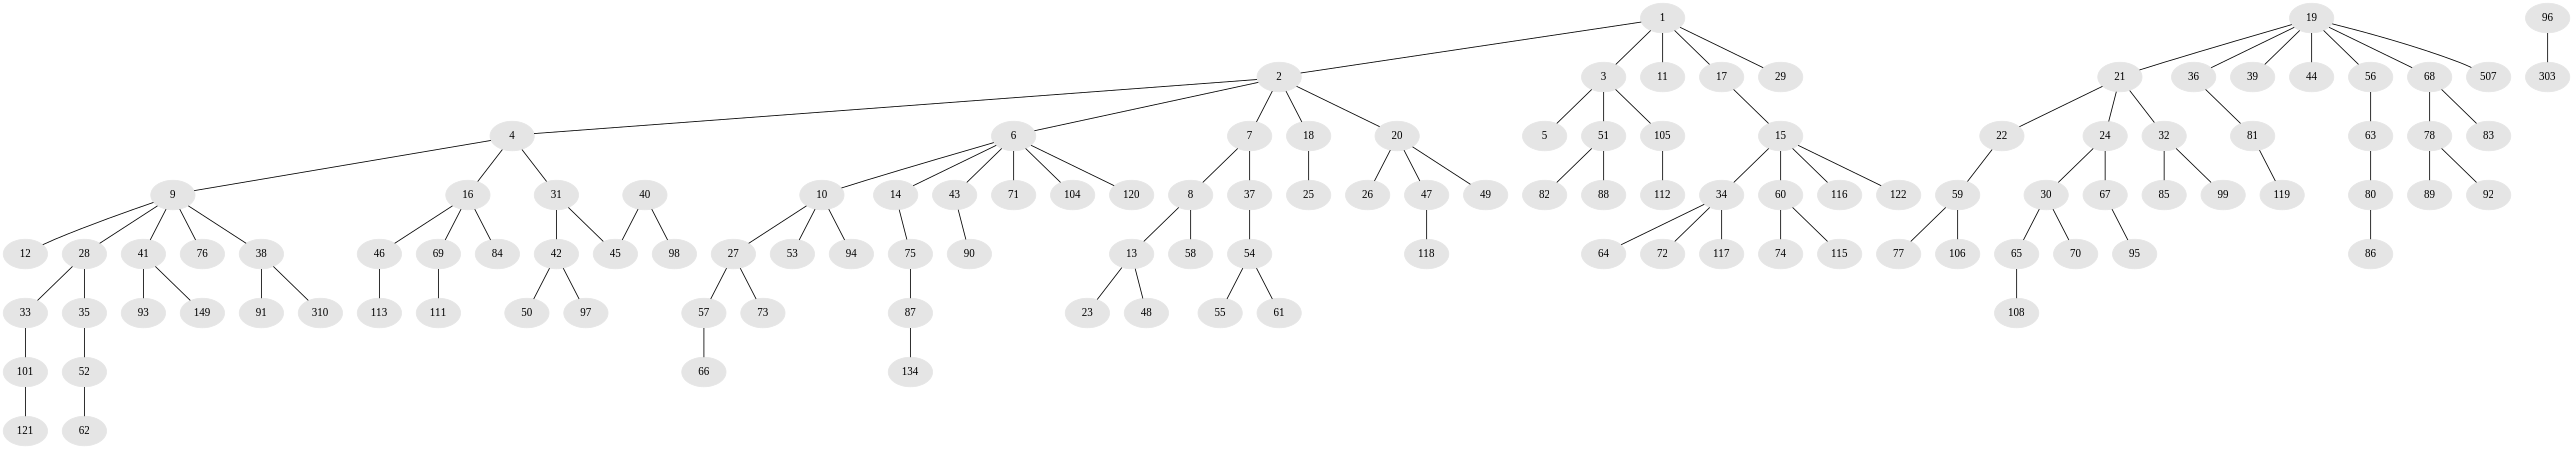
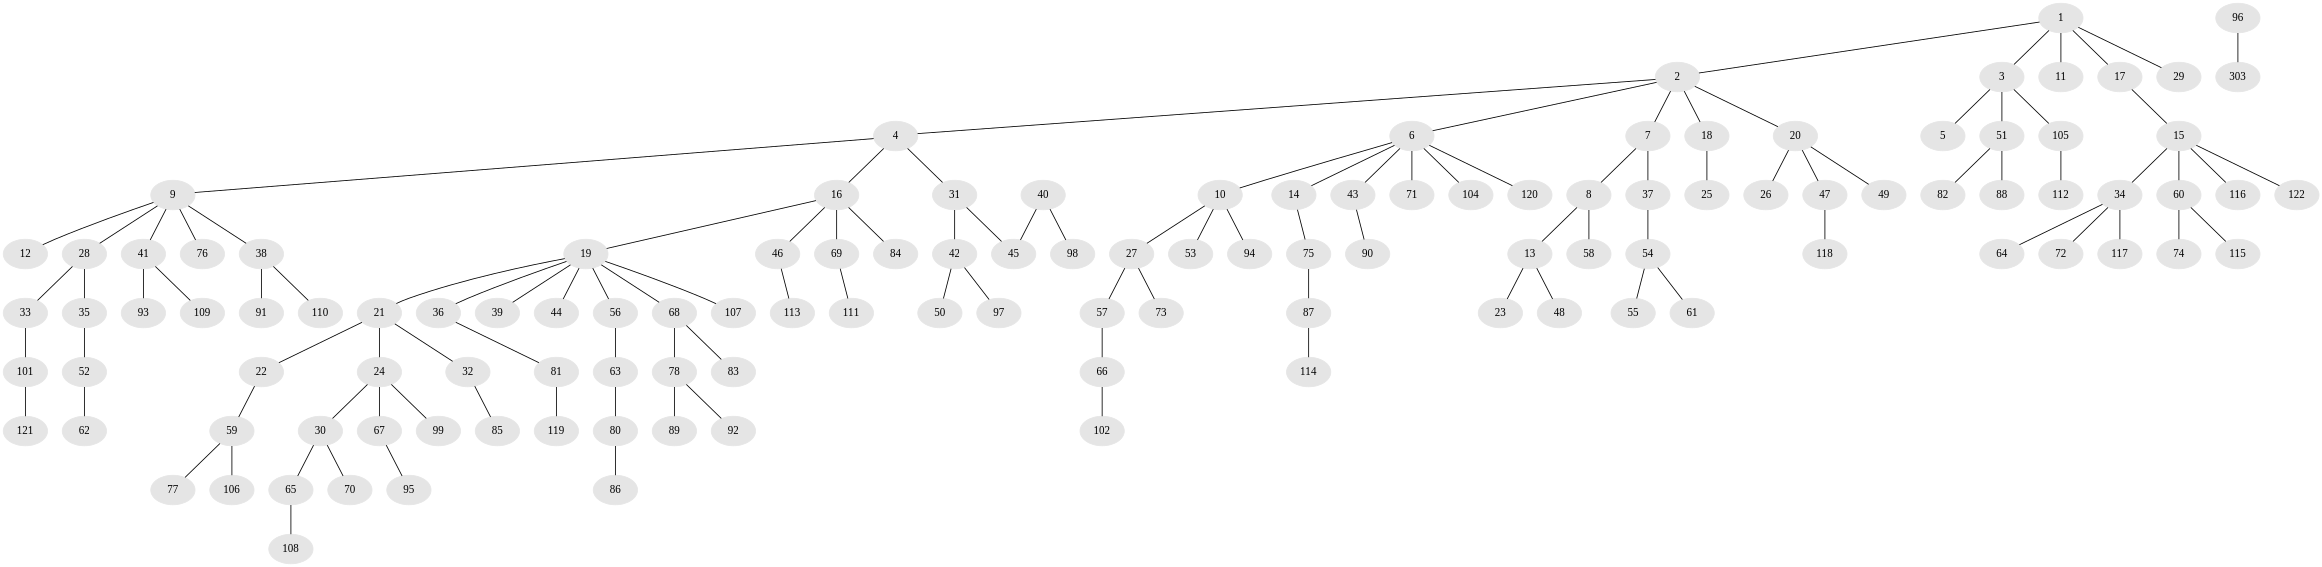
  graph {
    fontname="Liberation Serif"
    node [color=gray90 fontname="Liberation Serif" style=filled]
    edge [fontname="Liberation Serif"]
    1
    2
    3
    11
    17
    29
    4
    6
    7
    18
    20
    5
    51
    105
    15
    34
    60
    116
    122
    9
    16
    31
    10
    14
    43
    71
    104
    120
    8
    37
    25
    26
    47
    49
    82
    88
    112
    12
    28
    41
    76
    38
    19
    46
    69
    84
    42
    45
    27
    53
    94
    75
    90
    13
    58
    54
    23
    48
    33
    35
    93
-   109 [label=149]
+   109
    57
    73
    87
    64
    72
    117
    74
    115
    21
    36
    39
    44
    56
    68
-   107 [label=507]
+   107
    113
    111
    22
    24
    32
    81
    63
    78
    83
    118
    59
    30
    67
    85
    99
    77
    106
    65
    70
    95
    66
    n99 [label=303]
    96
    101
    52
    91
-   110 [label=310]
+   110
    108
    40
    98
    50
    97
    121
    62
    119
    55
    61
    80
+   102
    86
    89
    92
-   114 [label=134]
+   114
    1 -- 2
    1 -- 3
    1 -- 11
    1 -- 17
    1 -- 29
    2 -- 4
    2 -- 6
    2 -- 7
    2 -- 18
    2 -- 20
    3 -- 5
    3 -- 51
    3 -- 105
    17 -- 15
    4 -- 9
    4 -- 16
    4 -- 31
    6 -- 10
    6 -- 14
    6 -- 43
    6 -- 71
    6 -- 104
    6 -- 120
    7 -- 8
    7 -- 37
    18 -- 25
    20 -- 26
    20 -- 47
    20 -- 49
    51 -- 82
    51 -- 88
    105 -- 112
    15 -- 34
    15 -- 60
    15 -- 116
    15 -- 122
    34 -- 64
    34 -- 72
    34 -- 117
    60 -- 74
    60 -- 115
    9 -- 12
    9 -- 28
    9 -- 41
    9 -- 76
    9 -- 38
+   16 -- 19
    16 -- 46
    16 -- 69
    16 -- 84
    31 -- 42
    31 -- 45
    10 -- 27
    10 -- 53
    10 -- 94
    14 -- 75
    43 -- 90
    8 -- 13
    8 -- 58
    37 -- 54
    47 -- 118
    28 -- 33
    28 -- 35
    41 -- 93
    41 -- 109
    38 -- 91
    38 -- 110
    19 -- 21
    19 -- 36
    19 -- 39
    19 -- 44
    19 -- 56
    19 -- 68
    19 -- 107
    46 -- 113
    69 -- 111
    42 -- 50
    42 -- 97
    27 -- 57
    27 -- 73
    75 -- 87
    13 -- 23
    13 -- 48
    54 -- 55
    54 -- 61
    33 -- 101
    35 -- 52
    57 -- 66
    87 -- 114
    21 -- 22
    21 -- 24
    21 -- 32
    36 -- 81
    56 -- 63
    68 -- 78
    68 -- 83
    22 -- 59
    24 -- 30
    24 -- 67
    32 -- 85
-   32 -- 99
+   24 -- 99
    81 -- 119
    63 -- 80
    78 -- 89
    78 -- 92
    59 -- 77
    59 -- 106
    30 -- 65
    30 -- 70
    67 -- 95
    65 -- 108
+   66 -- 102
    96 -- n99
    101 -- 121
    52 -- 62
    40 -- 45
    40 -- 98
    80 -- 86
  }
